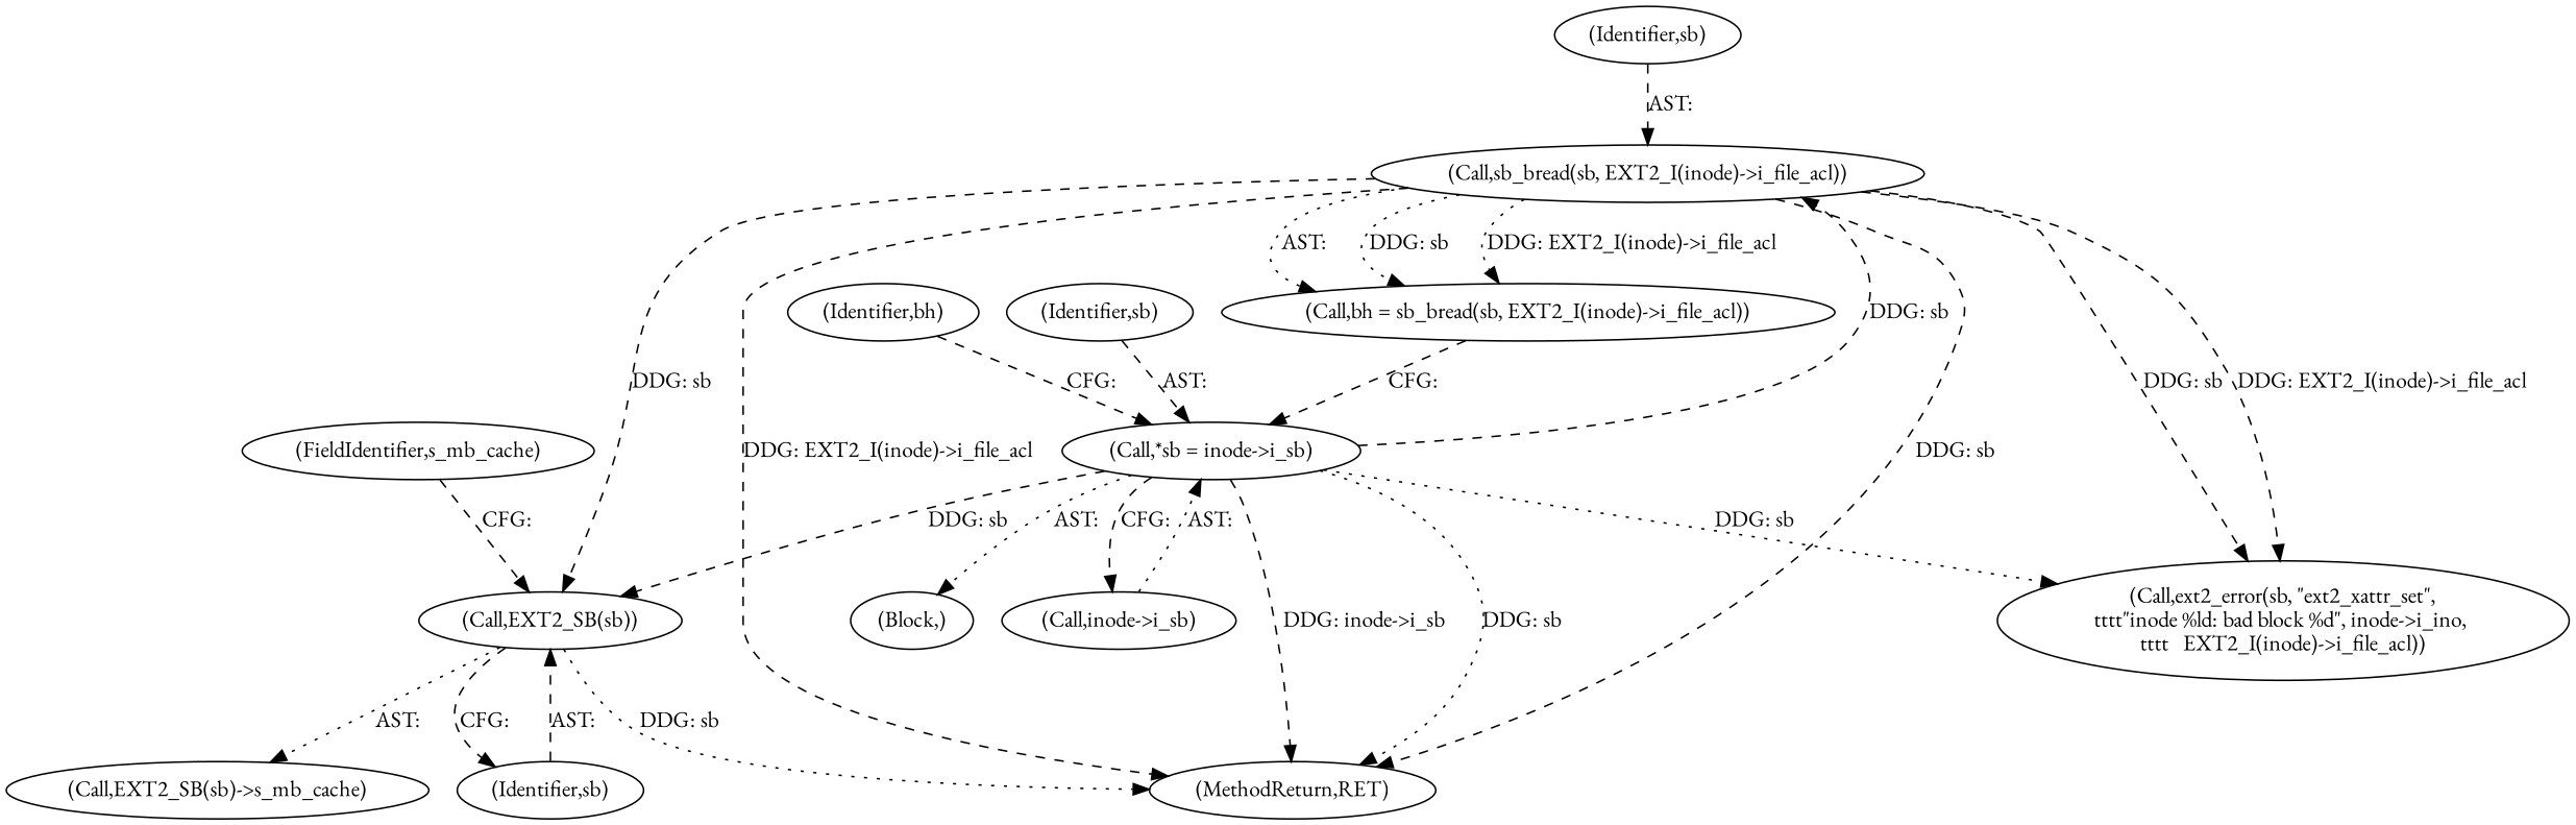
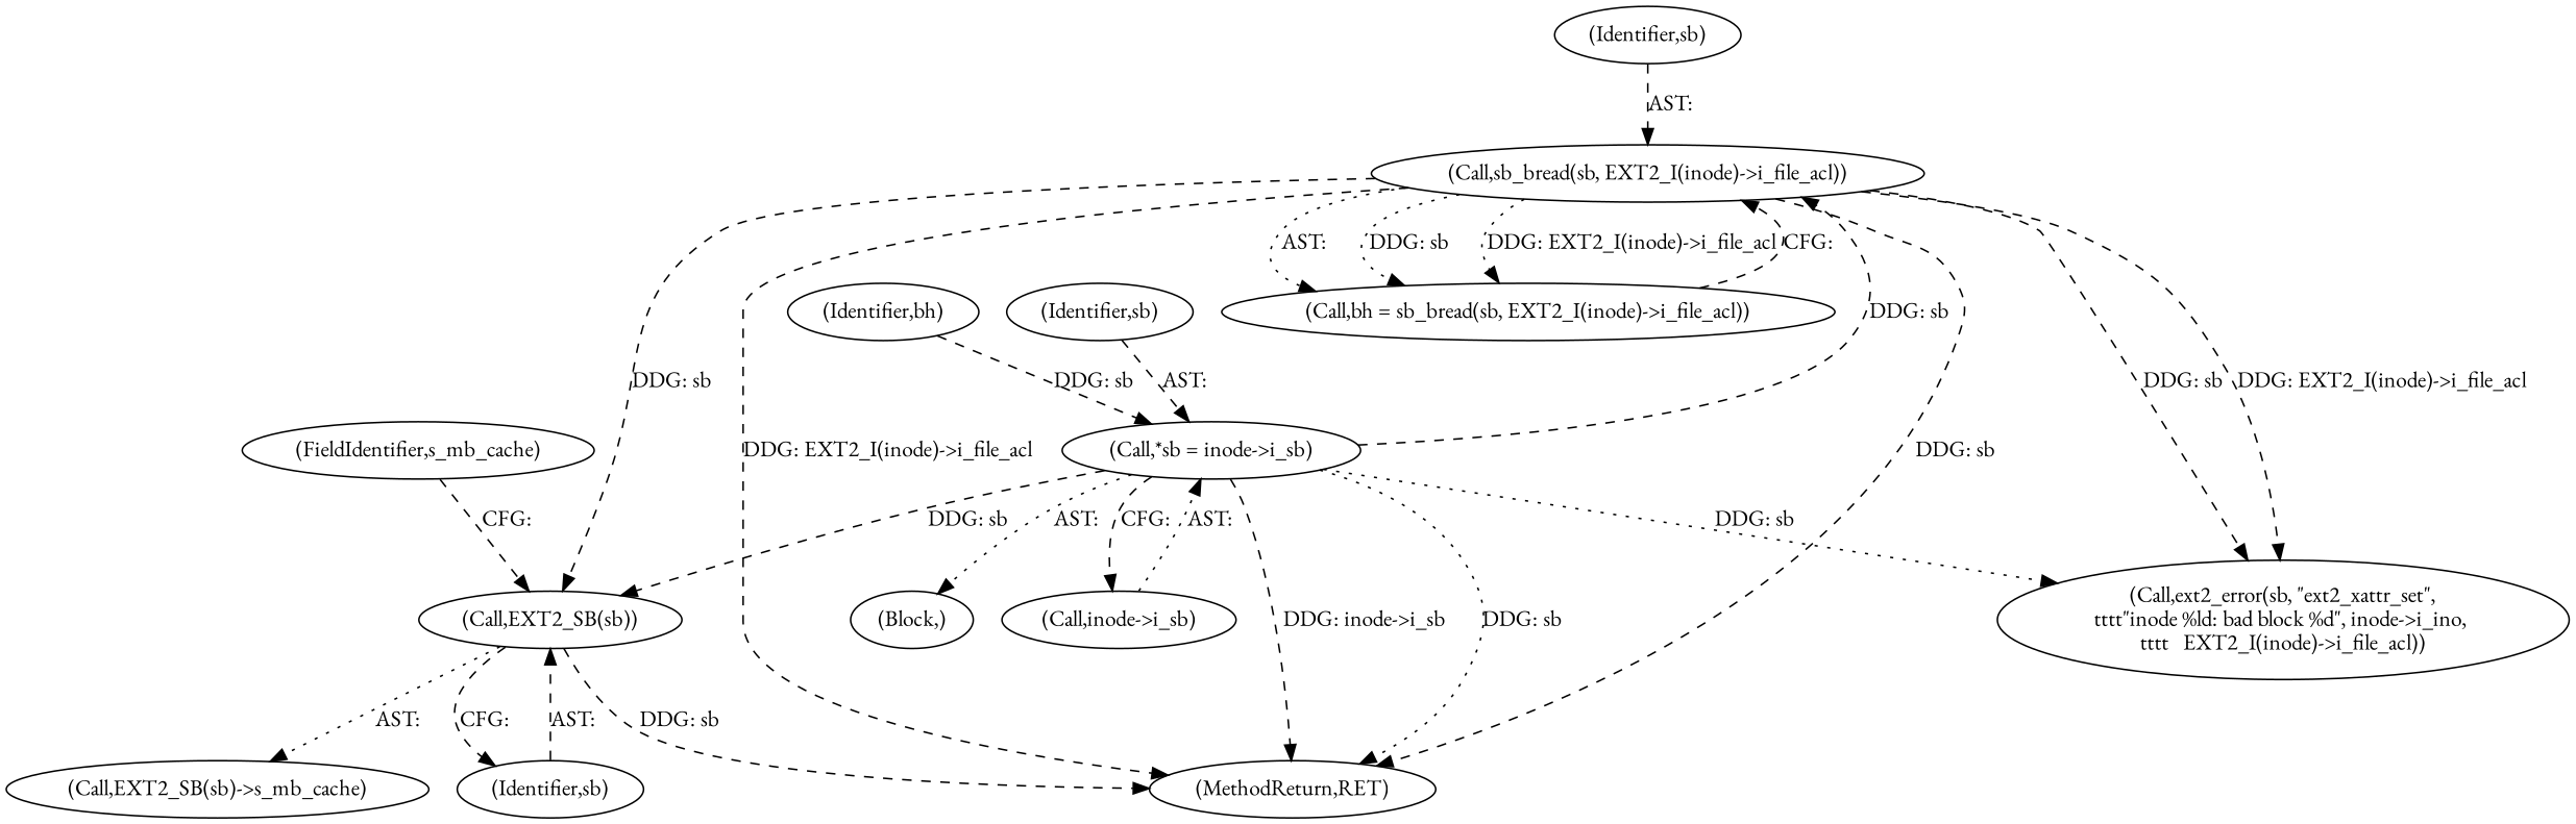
  digraph {
    fontname="EB Garamond"
    node [fontname="EB Garamond"]
    edge [fontname="EB Garamond" style=dashed]
    n1 [label="(Call,EXT2_SB(sb))"]
    n2 [label="(Call,EXT2_SB(sb)->s_mb_cache)"]
    n3 [label="(MethodReturn,RET)"]
    n4 [label="(Identifier,sb)"]
    n5 [label="(Call,sb_bread(sb, EXT2_I(inode)->i_file_acl))"]
    n6 [label="(Call,bh = sb_bread(sb, EXT2_I(inode)->i_file_acl))"]
    n7 [label="(Call,ext2_error(sb, \"ext2_xattr_set\",\n\t\t\t\t\"inode %ld: bad block %d\", inode->i_ino, \n\t\t\t\t   EXT2_I(inode)->i_file_acl))"]
    n8 [label="(Call,*sb = inode->i_sb)"]
    n9 [label="(Block,)"]
    n10 [label="(Call,inode->i_sb)"]
    n11 [label="(FieldIdentifier,s_mb_cache)"]
    n12 [label="(Identifier,sb)"]
    n13 [label="(Identifier,bh)"]
    n14 [label="(Identifier,sb)"]
    n1 -> n2 [label="AST: " style=dotted]
-   n1 -> n3 [label="DDG: sb" style=dotted]
+   n1 -> n3 [label="DDG: sb"]
    n1 -> n4 [label="CFG: "]
    n4 -> n1 [label="AST: "]
    n5 -> n1 [label="DDG: sb"]
    n5 -> n3 [label="DDG: sb"]
    n5 -> n3 [label="DDG: EXT2_I(inode)->i_file_acl"]
    n5 -> n6 [label="AST: " style=dotted]
    n5 -> n6 [label="DDG: sb" style=dotted]
    n5 -> n6 [label="DDG: EXT2_I(inode)->i_file_acl" style=dotted]
    n5 -> n7 [label="DDG: sb"]
    n5 -> n7 [label="DDG: EXT2_I(inode)->i_file_acl"]
-   n6 -> n8 [label="CFG: "]
+   n6 -> n5 [label="CFG: "]
    n8 -> n1 [label="DDG: sb"]
    n8 -> n3 [label="DDG: sb" style=dotted]
    n8 -> n3 [label="DDG: inode->i_sb"]
    n8 -> n5 [label="DDG: sb"]
    n8 -> n7 [label="DDG: sb" style=dotted]
    n8 -> n9 [label="AST: " style=dotted]
    n8 -> n10 [label="CFG: "]
    n10 -> n8 [label="AST: " style=dotted]
    n11 -> n1 [label="CFG: "]
    n12 -> n5 [label="AST: "]
-   n13 -> n8 [label="CFG: "]
+   n13 -> n8 [label="DDG: sb"]
    n14 -> n8 [label="AST: "]
  }
